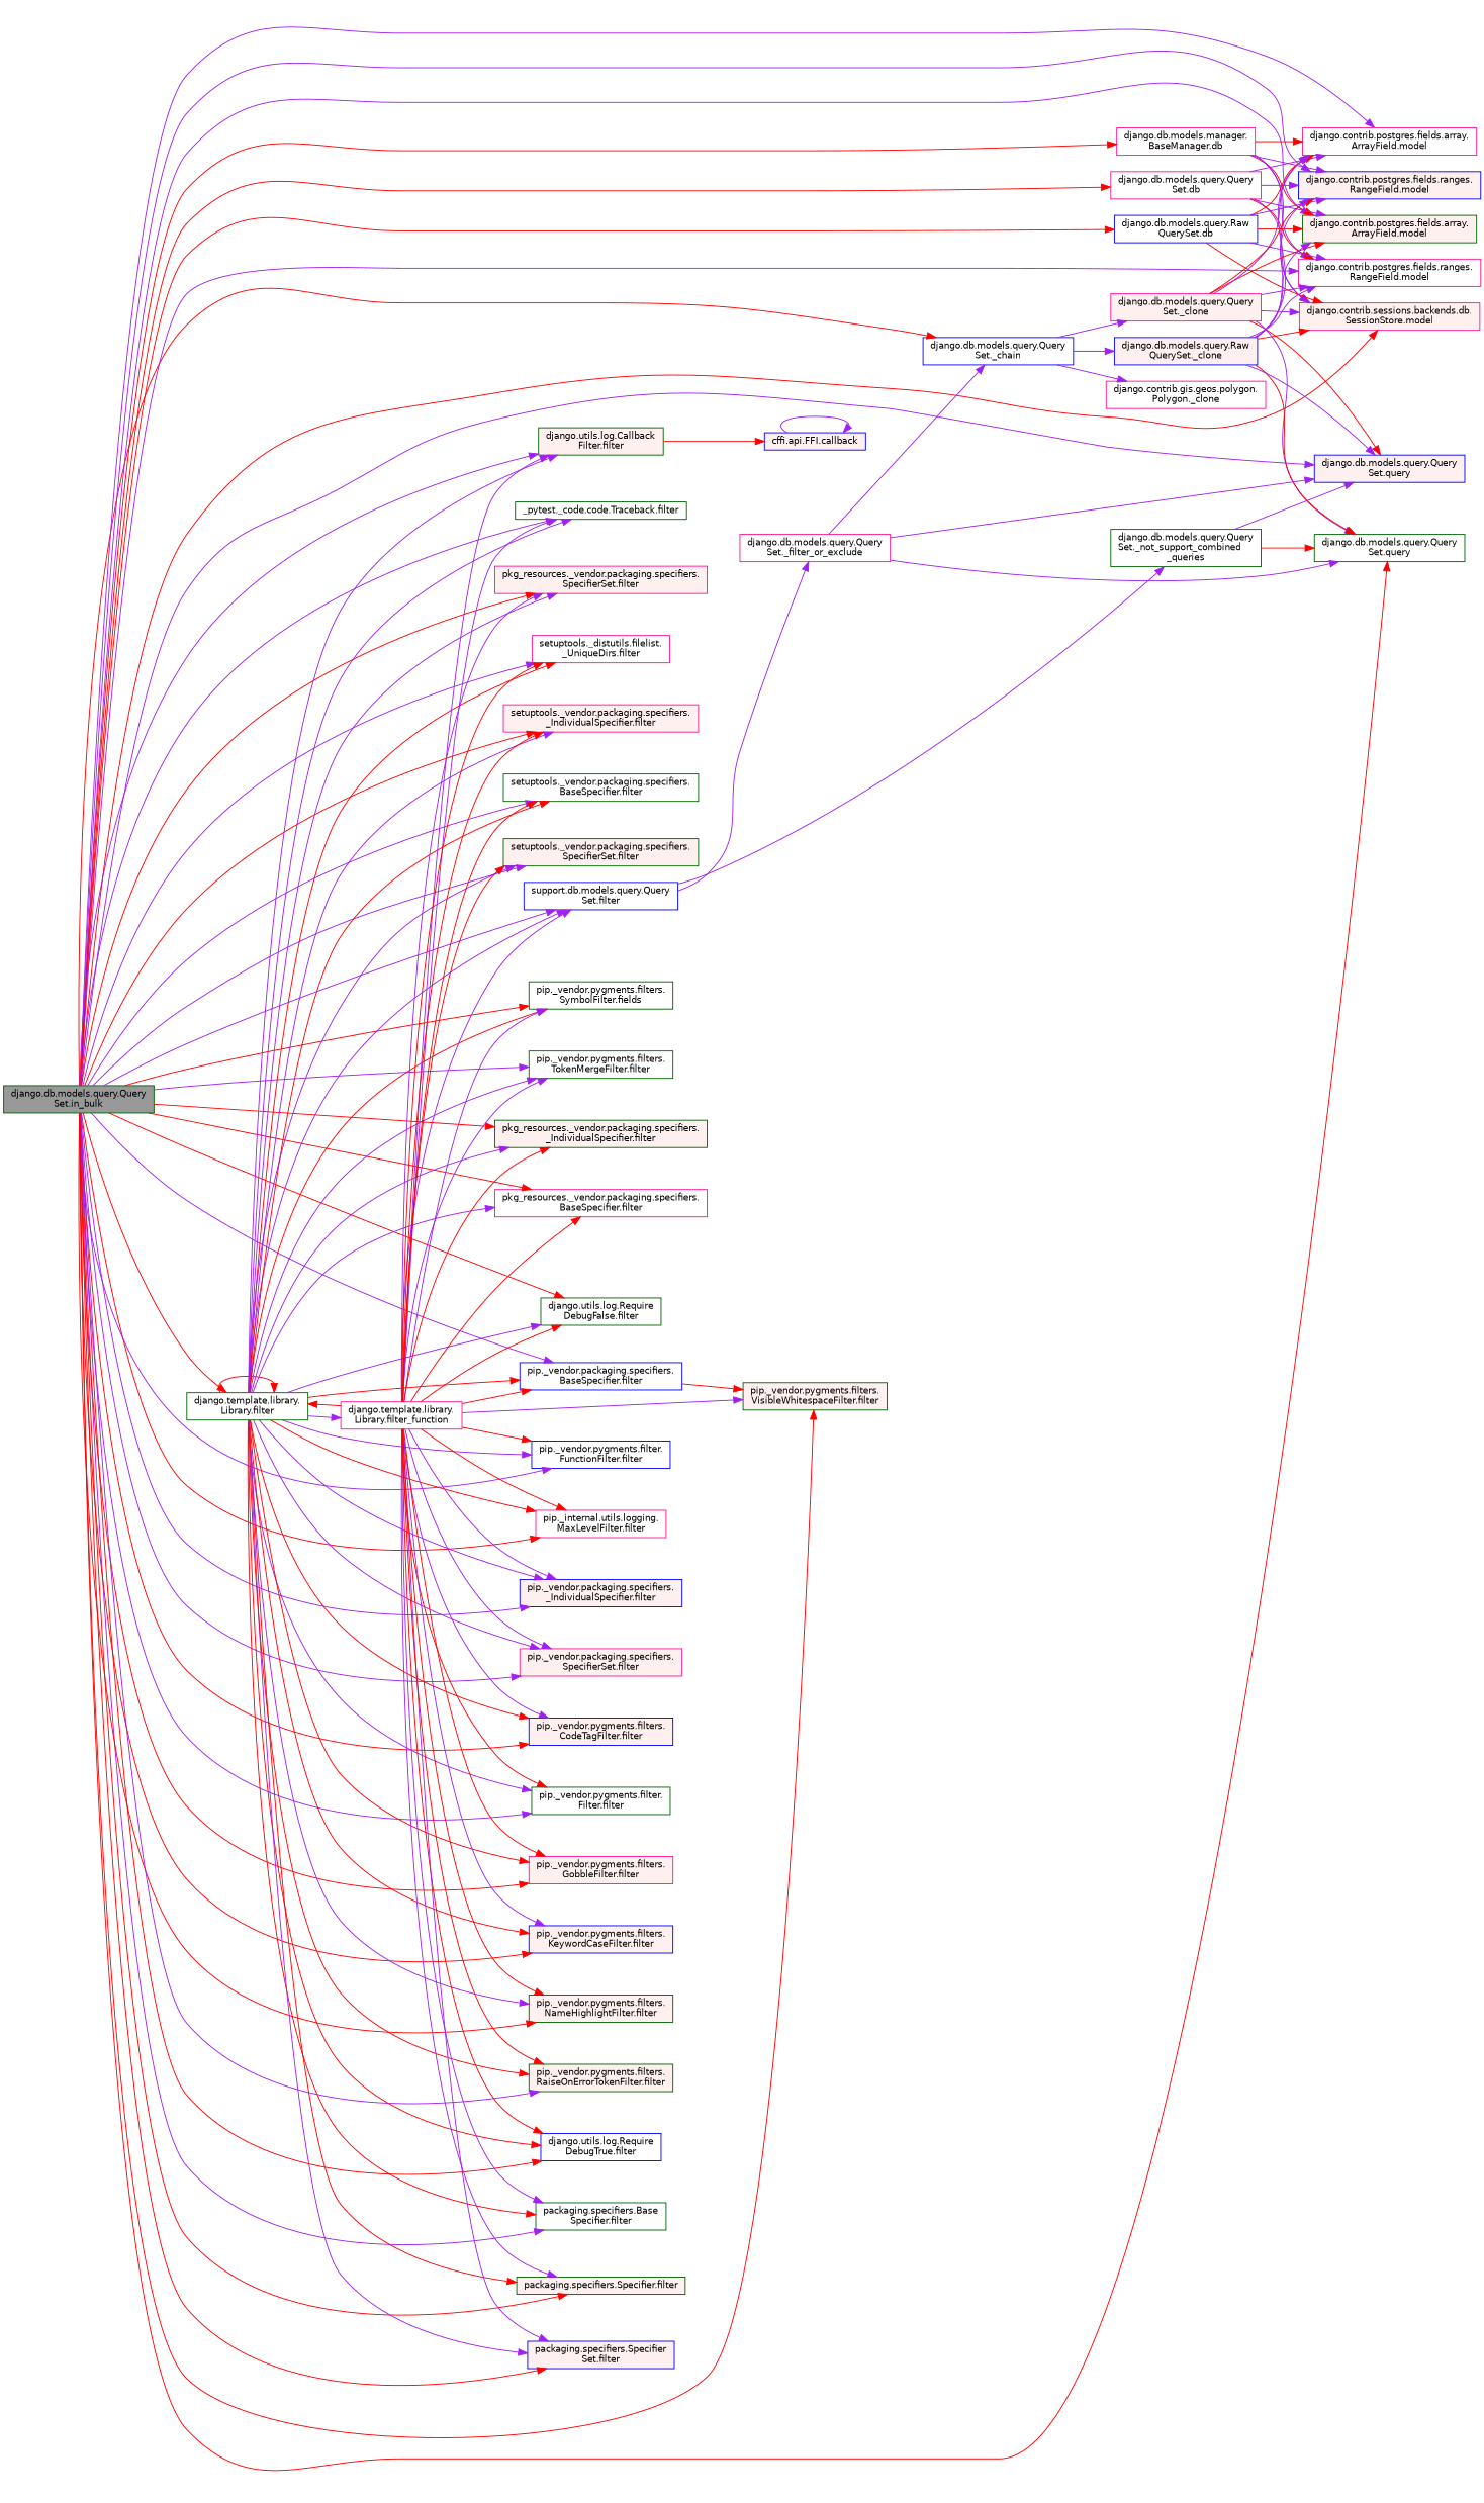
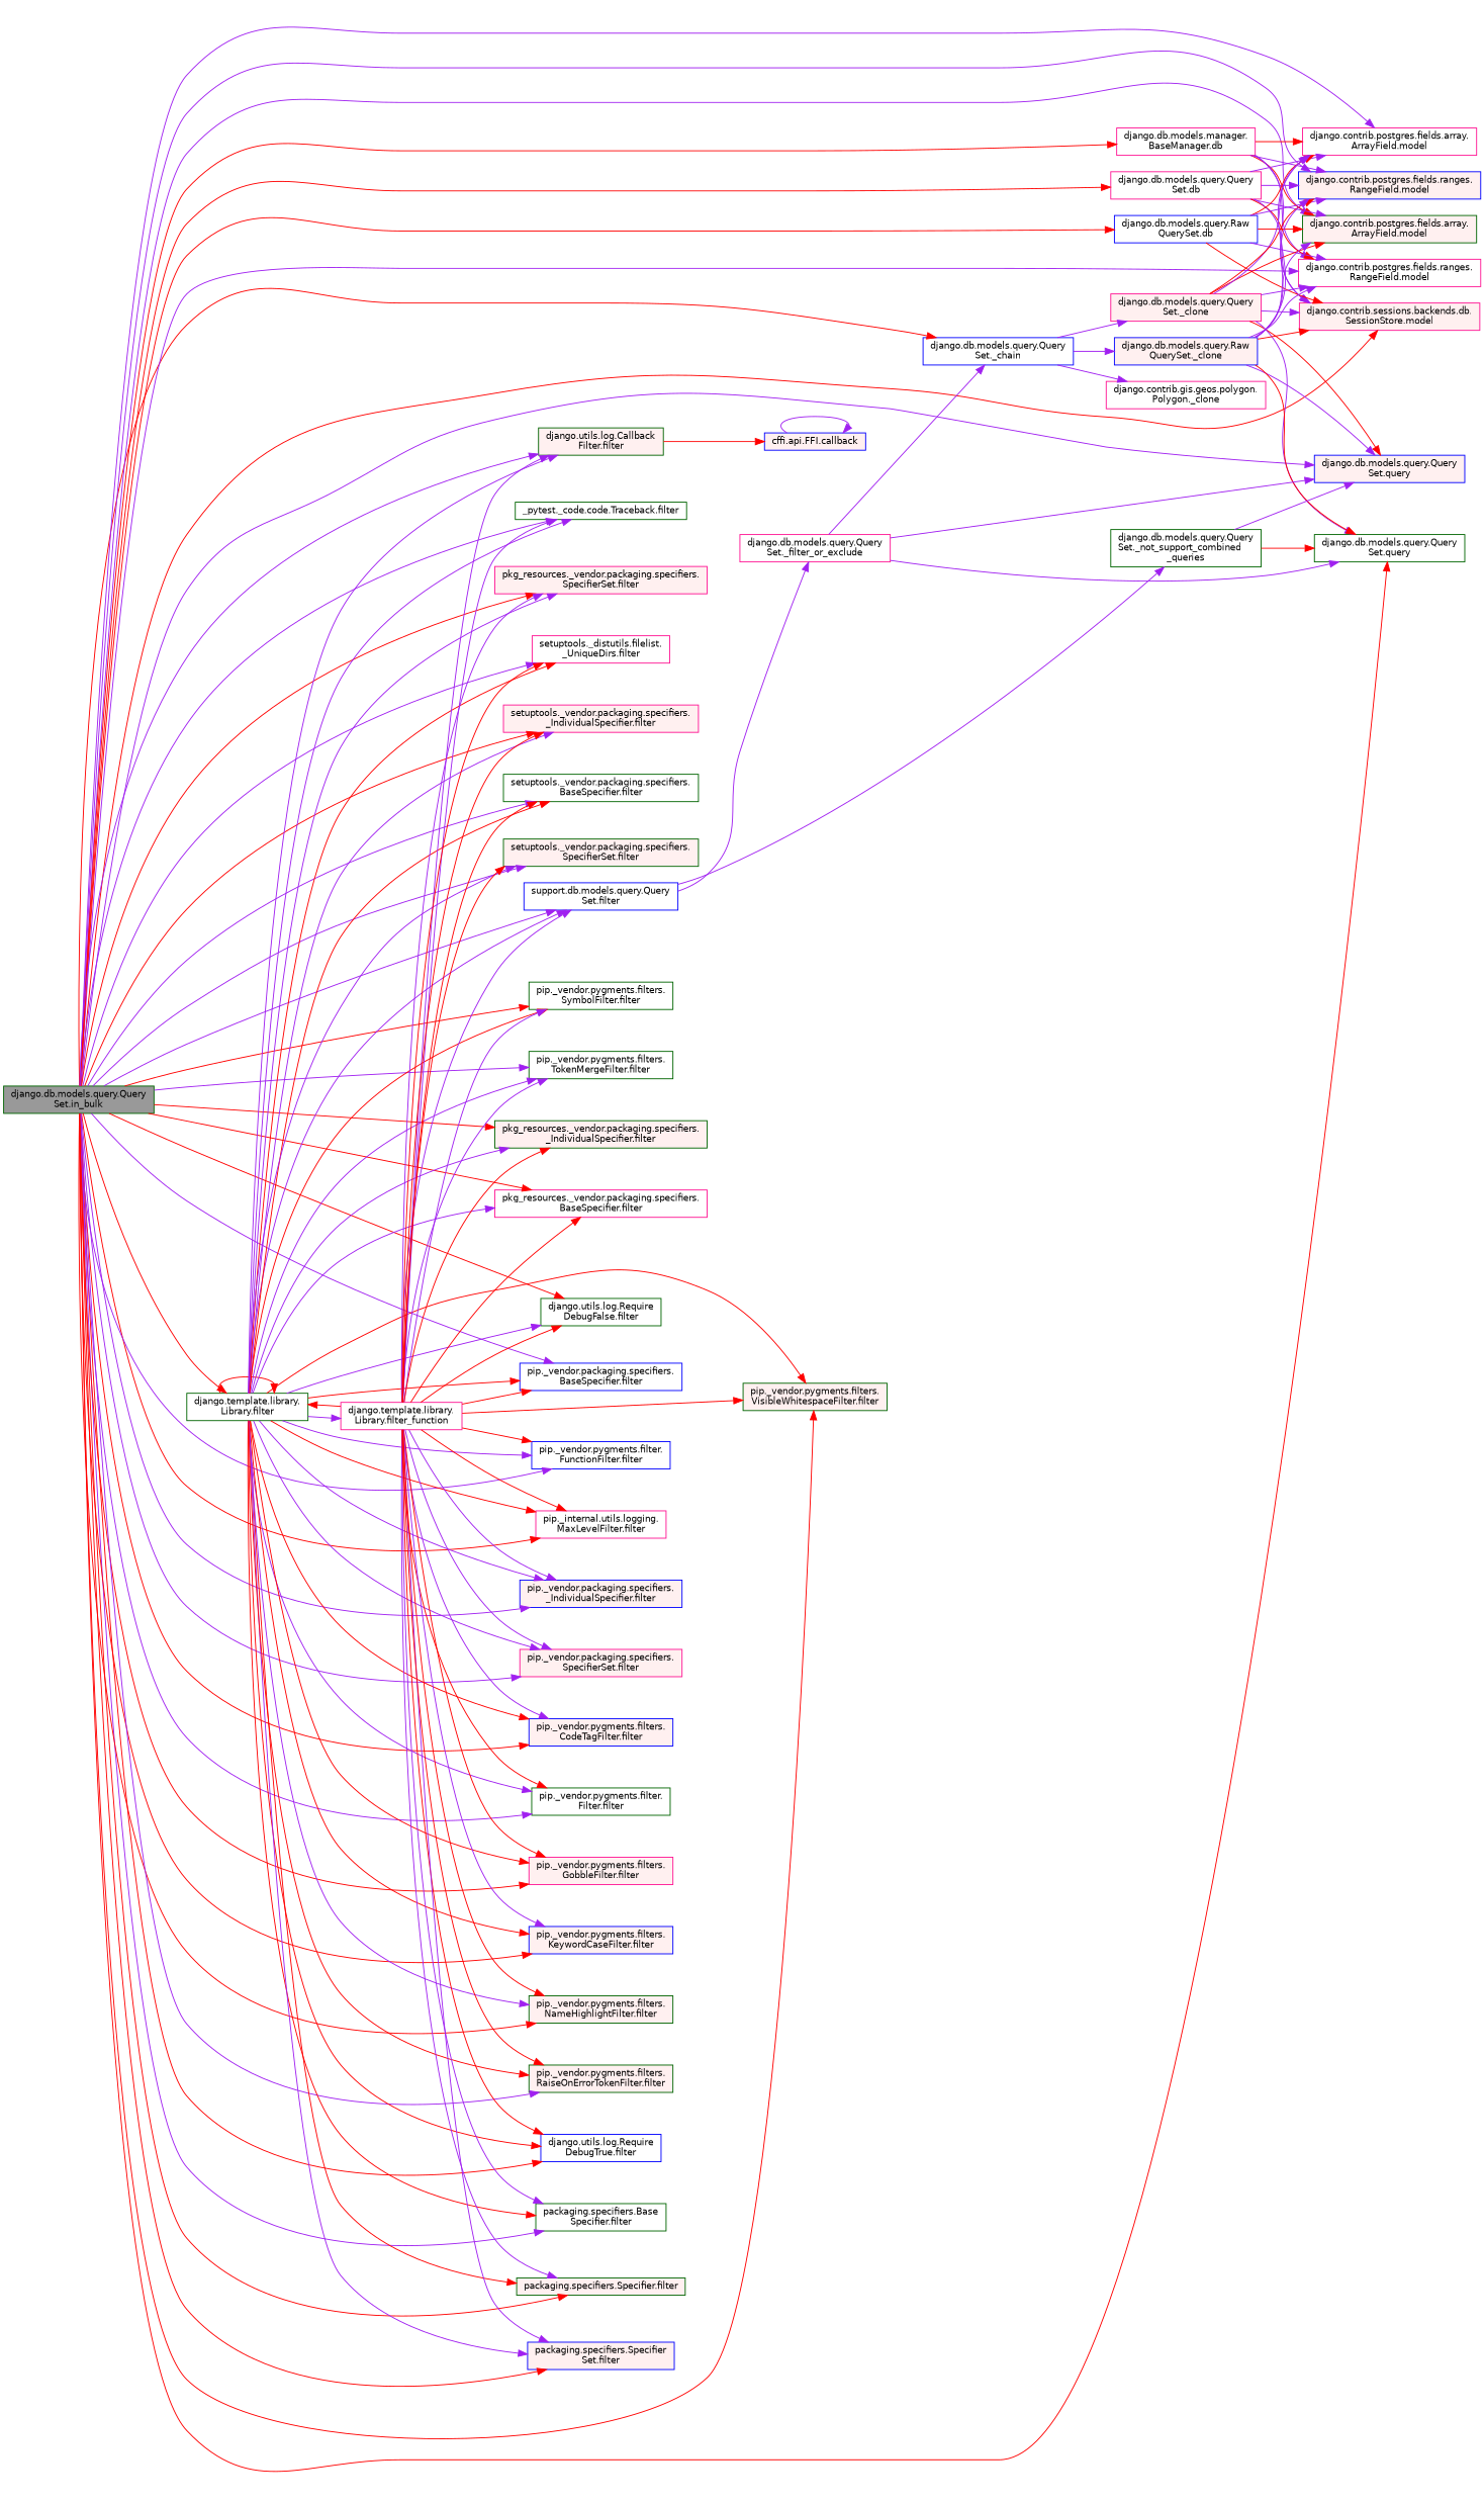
  digraph {
    rankdir=LR
    node [color=darkgreen fillcolor=white fontname=Helvetica fontsize=10 shape=box style=filled]
    edge [color=purple fontname=Helvetica fontsize=10 labelfontname=Helvetica labelfontsize=10 style=solid]
    n1 [fillcolor=grey60 fontcolor=black height=0.2 label="django.db.models.query.Query\lSet.in_bulk" width=0.4]
    n2 [color=blue height=0.2 label="django.db.models.query.Query\lSet._chain" width=0.4]
    n3 [fillcolor="#FFF0F0" height=0.2 label="django.contrib.postgres.fields.array.\lArrayField.model" width=0.4]
    n4 [color=deeppink height=0.2 label="django.contrib.postgres.fields.array.\lArrayField.model" width=0.4]
    n5 [color=blue fillcolor="#FFF0F0" height=0.2 label="django.contrib.postgres.fields.ranges.\lRangeField.model" width=0.4]
    n6 [color=deeppink height=0.2 label="django.contrib.postgres.fields.ranges.\lRangeField.model" width=0.4]
    n7 [color=deeppink fillcolor="#FFF0F0" height=0.2 label="django.contrib.sessions.backends.db.\lSessionStore.model" width=0.4]
    n8 [color=blue fillcolor="#FFF0F0" height=0.2 label="django.db.models.query.Query\lSet.query" width=0.4]
    n9 [height=0.2 label="django.db.models.query.Query\lSet.query" width=0.4]
    n10 [color=deeppink height=0.2 label="django.db.models.manager.\lBaseManager.db" width=0.4]
    n11 [color=deeppink height=0.2 label="django.db.models.query.Query\lSet.db" width=0.4]
    n12 [color=blue height=0.2 label="django.db.models.query.Raw\lQuerySet.db" width=0.4]
    n13 [height=0.2 label="_pytest._code.code.Traceback.filter" width=0.4]
    n14 [color=blue height=0.2 label="support.db.models.query.Query\lSet.filter" width=0.4]
    n15 [height=0.2 label="django.template.library.\lLibrary.filter" width=0.4]
    n16 [fillcolor="#FFF0F0" height=0.2 label="django.utils.log.Callback\lFilter.filter" width=0.4]
    n17 [height=0.2 label="django.utils.log.Require\lDebugFalse.filter" width=0.4]
    n18 [color=blue height=0.2 label="django.utils.log.Require\lDebugTrue.filter" width=0.4]
    n19 [height=0.2 label="packaging.specifiers.Base\lSpecifier.filter" width=0.4]
    n20 [fillcolor="#FFF0F0" height=0.2 label="packaging.specifiers.Specifier.filter" width=0.4]
    n21 [color=blue fillcolor="#FFF0F0" height=0.2 label="packaging.specifiers.Specifier\lSet.filter" width=0.4]
    n22 [color=deeppink height=0.2 label="pip._internal.utils.logging.\lMaxLevelFilter.filter" width=0.4]
    n23 [color=blue fillcolor="#FFF0F0" height=0.2 label="pip._vendor.packaging.specifiers.\l_IndividualSpecifier.filter" width=0.4]
    n24 [color=blue height=0.2 label="pip._vendor.packaging.specifiers.\lBaseSpecifier.filter" width=0.4]
    n25 [color=deeppink fillcolor="#FFF0F0" height=0.2 label="pip._vendor.packaging.specifiers.\lSpecifierSet.filter" width=0.4]
    n26 [height=0.2 label="pip._vendor.pygments.filter.\lFilter.filter" width=0.4]
    n27 [color=blue height=0.2 label="pip._vendor.pygments.filter.\lFunctionFilter.filter" width=0.4]
    n28 [color=blue fillcolor="#FFF0F0" height=0.2 label="pip._vendor.pygments.filters.\lCodeTagFilter.filter" width=0.4]
    n29 [color=deeppink fillcolor="#FFF0F0" height=0.2 label="pip._vendor.pygments.filters.\lGobbleFilter.filter" width=0.4]
    n30 [color=blue fillcolor="#FFF0F0" height=0.2 label="pip._vendor.pygments.filters.\lKeywordCaseFilter.filter" width=0.4]
    n31 [fillcolor="#FFF0F0" height=0.2 label="pip._vendor.pygments.filters.\lNameHighlightFilter.filter" width=0.4]
    n32 [fillcolor="#FFF0F0" height=0.2 label="pip._vendor.pygments.filters.\lRaiseOnErrorTokenFilter.filter" width=0.4]
-   n33 [height=0.2 label="pip._vendor.pygments.filters.\lSymbolFilter.fields" width=0.4]
+   n33 [height=0.2 label="pip._vendor.pygments.filters.\lSymbolFilter.filter" width=0.4]
    n34 [height=0.2 label="pip._vendor.pygments.filters.\lTokenMergeFilter.filter" width=0.4]
    n35 [fillcolor="#FFF0F0" height=0.2 label="pip._vendor.pygments.filters.\lVisibleWhitespaceFilter.filter" width=0.4]
    n36 [fillcolor="#FFF0F0" height=0.2 label="pkg_resources._vendor.packaging.specifiers.\l_IndividualSpecifier.filter" width=0.4]
    n37 [color=deeppink height=0.2 label="pkg_resources._vendor.packaging.specifiers.\lBaseSpecifier.filter" width=0.4]
    n38 [color=deeppink fillcolor="#FFF0F0" height=0.2 label="pkg_resources._vendor.packaging.specifiers.\lSpecifierSet.filter" width=0.4]
    n39 [color=deeppink height=0.2 label="setuptools._distutils.filelist.\l_UniqueDirs.filter" width=0.4]
    n40 [color=deeppink fillcolor="#FFF0F0" height=0.2 label="setuptools._vendor.packaging.specifiers.\l_IndividualSpecifier.filter" width=0.4]
    n41 [height=0.2 label="setuptools._vendor.packaging.specifiers.\lBaseSpecifier.filter" width=0.4]
    n42 [fillcolor="#FFF0F0" height=0.2 label="setuptools._vendor.packaging.specifiers.\lSpecifierSet.filter" width=0.4]
    n43 [color=deeppink height=0.2 label="django.contrib.gis.geos.polygon.\lPolygon._clone" width=0.4]
    n44 [color=deeppink fillcolor="#FFF0F0" height=0.2 label="django.db.models.query.Query\lSet._clone" width=0.4]
    n45 [color=blue fillcolor="#FFF0F0" height=0.2 label="django.db.models.query.Raw\lQuerySet._clone" width=0.4]
    n46 [color=deeppink height=0.2 label="django.db.models.query.Query\lSet._filter_or_exclude" width=0.4]
    n47 [height=0.2 label="django.db.models.query.Query\lSet._not_support_combined\l_queries" width=0.4]
    n48 [color=deeppink height=0.2 label="django.template.library.\lLibrary.filter_function" width=0.4]
    n49 [color=blue fillcolor="#FFF0F0" height=0.2 label="cffi.api.FFI.callback" width=0.4]
    n1 -> n2 [color=red]
    n1 -> n3
    n1 -> n4
    n1 -> n5
    n1 -> n6
    n1 -> n7 [color=red]
    n1 -> n8
    n1 -> n9 [color=red]
    n1 -> n10 [color=red]
    n1 -> n11 [color=red]
    n1 -> n12 [color=red]
    n1 -> n13
    n1 -> n14
    n1 -> n15 [color=red]
    n1 -> n16
    n1 -> n17 [color=red]
    n1 -> n18 [color=red]
    n1 -> n19
    n1 -> n20 [color=red]
    n1 -> n21 [color=red]
    n1 -> n22 [color=red]
    n1 -> n23
    n1 -> n24
    n1 -> n25
    n1 -> n26
    n1 -> n27
    n1 -> n28 [color=red]
    n1 -> n29 [color=red]
    n1 -> n30 [color=red]
    n1 -> n31 [color=red]
    n1 -> n32
    n1 -> n33 [color=red]
    n1 -> n34
    n1 -> n35 [color=red]
    n1 -> n36 [color=red]
    n1 -> n37 [color=red]
    n1 -> n38 [color=red]
    n1 -> n39
    n1 -> n40 [color=red]
    n1 -> n41
    n1 -> n42
    n2 -> n43
    n2 -> n44
    n2 -> n45
    n10 -> n3 [color=red]
    n10 -> n4 [color=red]
    n10 -> n5
    n10 -> n6
    n10 -> n7
    n11 -> n3
    n11 -> n4
    n11 -> n5
    n11 -> n6 [color=red]
    n11 -> n7
    n12 -> n3 [color=red]
    n12 -> n4 [color=red]
    n12 -> n5
    n12 -> n6
    n12 -> n7 [color=red]
    n14 -> n46
    n14 -> n47
    n15 -> n13
    n15 -> n14
    n15 -> n15 [color=red]
    n15 -> n16
    n15 -> n17
    n15 -> n18 [color=red]
    n15 -> n19 [color=red]
    n15 -> n20 [color=red]
    n15 -> n21
    n15 -> n22 [color=red]
    n15 -> n23
    n15 -> n24 [color=red]
    n15 -> n25
    n15 -> n26
    n15 -> n27
    n15 -> n28 [color=red]
    n15 -> n29 [color=red]
    n15 -> n30 [color=red]
    n15 -> n31
    n15 -> n32 [color=red]
    n15 -> n33 [color=red]
    n15 -> n34
-   n24 -> n35 [color=red]
+   n15 -> n35 [color=red]
    n15 -> n36
    n15 -> n37
    n15 -> n38
    n15 -> n39 [color=red]
    n15 -> n40
    n15 -> n41 [color=red]
    n15 -> n42
    n15 -> n48
    n16 -> n49 [color=red]
    n44 -> n3 [color=red]
    n44 -> n4
    n44 -> n5 [color=red]
    n44 -> n6
    n44 -> n7
    n44 -> n8 [color=red]
    n44 -> n9
    n45 -> n3
    n45 -> n4
    n45 -> n5
    n45 -> n6
    n45 -> n7 [color=red]
    n45 -> n8
    n45 -> n9 [color=red]
    n46 -> n2
    n46 -> n8
    n46 -> n9
    n47 -> n8
    n47 -> n9 [color=red]
    n48 -> n13
    n48 -> n14
    n48 -> n15 [color=red]
    n48 -> n16
    n48 -> n17 [color=red]
    n48 -> n18 [color=red]
    n48 -> n19
    n48 -> n20
    n48 -> n21
    n48 -> n22 [color=red]
    n48 -> n23
    n48 -> n24 [color=red]
    n48 -> n25
    n48 -> n26 [color=red]
    n48 -> n27 [color=red]
    n48 -> n28
    n48 -> n29 [color=red]
    n48 -> n30
    n48 -> n31 [color=red]
    n48 -> n32 [color=red]
    n48 -> n33
    n48 -> n34
-   n48 -> n35
+   n48 -> n35 [color=red]
    n48 -> n36 [color=red]
    n48 -> n37 [color=red]
    n48 -> n38
    n48 -> n39 [color=red]
    n48 -> n40 [color=red]
    n48 -> n41 [color=red]
    n48 -> n42 [color=red]
    n49 -> n49
  }
